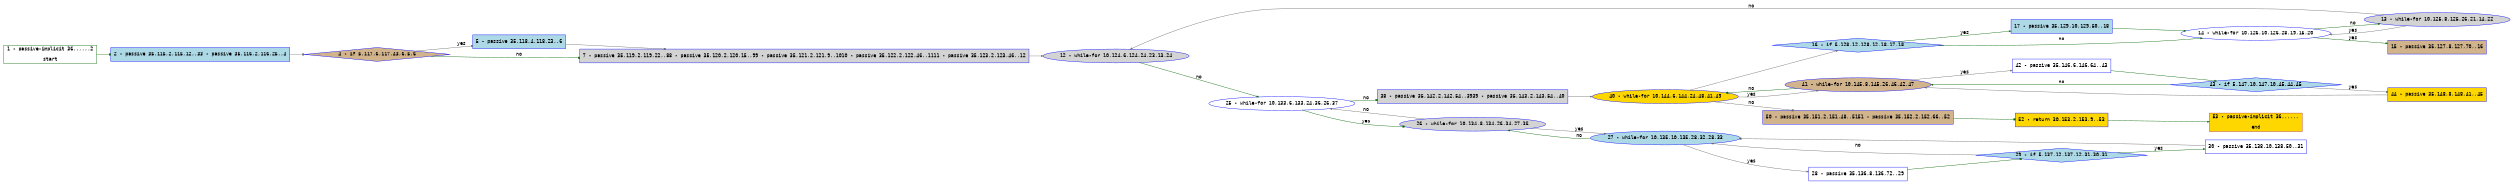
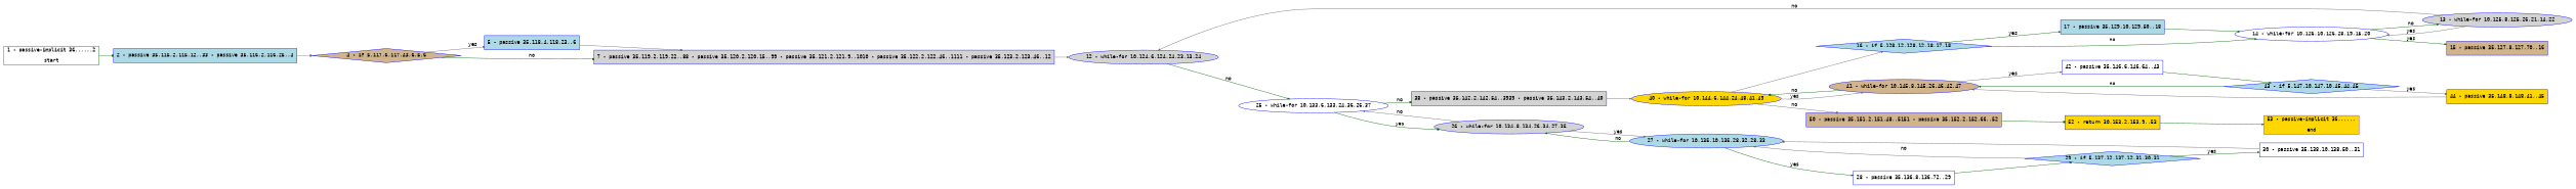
  digraph {
    bgcolor=white
    compound=true
    fillcolor="#FFFFCC"
    fontname="DejaVu Sans Mono"
    fontsize=12
    pack=true
    packmode=clust
    rankdir=LR
    style="rounded,filled"
    node [color="#0000ff" compound=true fillcolor=lightblue fixedsize=false fontname="DejaVu Sans Mono" fontsize=12 node_initialized=no shape=box style=filled]
    edge [arrowhead=normal arrowsize=0.5 arrowtail=none color=darkgreen compound=true dir=forward fontcolor=black fontname="DejaVu Sans Mono" fontsize=12]
    n1 [label="2 - passive 35,115,2,115,12,,33 - passive 35,116,2,116,25,,4"]
    n2 [fillcolor=tan label="4 - if 5,117,6,117,43,6,5,6" shape=diamond]
    n3 [label="5 - passive 35,118,4,118,23,,6"]
    n4 [fillcolor=lightgrey label="7 - passive 35,119,2,119,22,,88 - passive 35,120,2,120,15,,99 - passive 35,121,2,121,9,,1010 - passive 35,122,2,122,46,,1111 - passive 35,123,2,123,46,,12"]
    n5 [color="#006400" fillcolor=white label="1 - passive-implicit 36,,,,,,2\n\nstart"]
    n6 [fillcolor=lightgrey label="12 - while-for 10,124,6,124,24,23,13,24" shape=oval]
    n7 [fillcolor=white label="25 - while-for 10,133,6,133,24,36,26,37" shape=oval]
    n8 [fillcolor=lightgrey label="13 - while-for 10,125,8,125,26,21,14,22" shape=oval]
    n9 [fillcolor=white label="14 - while-for 10,126,10,126,28,19,15,20" shape=oval]
    n10 [fillcolor=lightgrey label="26 - while-for 10,134,8,134,26,34,27,35" shape=oval]
    n11 [fillcolor=lightgrey label="38 - passive 35,142,2,142,54,,3939 - passive 35,143,2,143,54,,40"]
    n12 [fillcolor=tan label="15 - passive 35,127,8,127,70,,16"]
    n13 [label="27 - while-for 10,135,10,135,28,32,28,33" shape=oval]
    n14 [fillcolor=gold label="40 - while-for 10,144,6,144,24,48,41,49" shape=oval]
    n15 [label="16 - if 5,128,12,128,12,18,17,18" shape=diamond]
    n16 [label="17 - passive 35,129,10,129,50,,18"]
    n17 [fillcolor=white label="28 - passive 35,136,8,136,72,,29"]
    n18 [fillcolor=tan label="41 - while-for 10,145,8,145,26,46,42,47" shape=oval]
    n19 [fillcolor=tan label="50 - passive 35,151,2,151,48,,5151 - passive 35,152,2,152,66,,52"]
    n20 [label="29 - if 5,137,12,137,12,31,30,31" shape=diamond]
    n21 [fillcolor=white label="30 - passive 35,138,10,138,50,,31"]
    n22 [fillcolor=white label="42 - passive 35,146,6,146,64,,43"]
    n23 [fillcolor=gold label="52 - return 30,153,2,153,9,,53"]
    n24 [label="43 - if 5,147,10,147,10,45,44,45" shape=diamond]
    n25 [color="#a52a2a" fillcolor=gold label="53 - passive-implicit 36,,,,,,\n\nend"]
    n26 [fillcolor=gold label="44 - passive 35,148,8,148,41,,45"]
    n1 -> n2 [arrowhead=box color=gray40]
    n2 -> n3 [arrowhead=box color=gray40 label=yes]
    n2 -> n4 [arrowhead=box label=no]
    n3 -> n4 [arrowhead=box color=gray40]
    n4 -> n6 [color=gray40]
    n5 -> n1 [arrowhead=box]
    n6 -> n7 [label=no]
    n7 -> n10 [arrowhead=box label=yes]
    n7 -> n11 [arrowhead=box label=no]
    n8 -> n6 [color=gray40 label=no]
    n8 -> n9 [color=gray40 label=yes]
    n9 -> n8 [label=no]
    n9 -> n12 [label=yes]
    n10 -> n7 [color=gray40 label=no]
    n10 -> n13 [color=gray40 label=yes]
    n11 -> n14 [color=gray40]
    n13 -> n10 [label=no]
-   n13 -> n17 [color=gray40 label=yes]
+   n13 -> n17 [label=yes]
    n14 -> n15 [color=gray40]
    n14 -> n18 [color=gray40 label=yes]
    n14 -> n19 [arrowhead=box color=gray40 label=no]
    n15 -> n9 [label=no]
    n15 -> n16 [label=yes]
    n16 -> n9
    n17 -> n20 [arrowhead=box]
    n18 -> n14 [arrowhead=box label=no]
    n18 -> n22 [color=gray40 label=yes]
    n19 -> n23 [arrowhead=box]
    n20 -> n13 [color=gray40 label=no]
    n20 -> n21 [label=yes]
    n21 -> n13 [arrowhead=box color=gray40]
    n22 -> n24
    n23 -> n25
    n24 -> n18 [label=no]
    n24 -> n26 [arrowhead=box color=gray40 label=yes]
    n26 -> n18 [color=gray40]
  }
